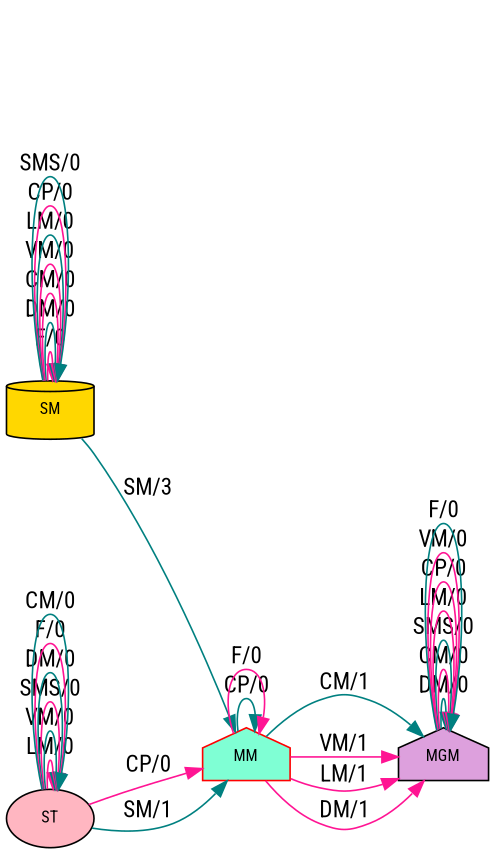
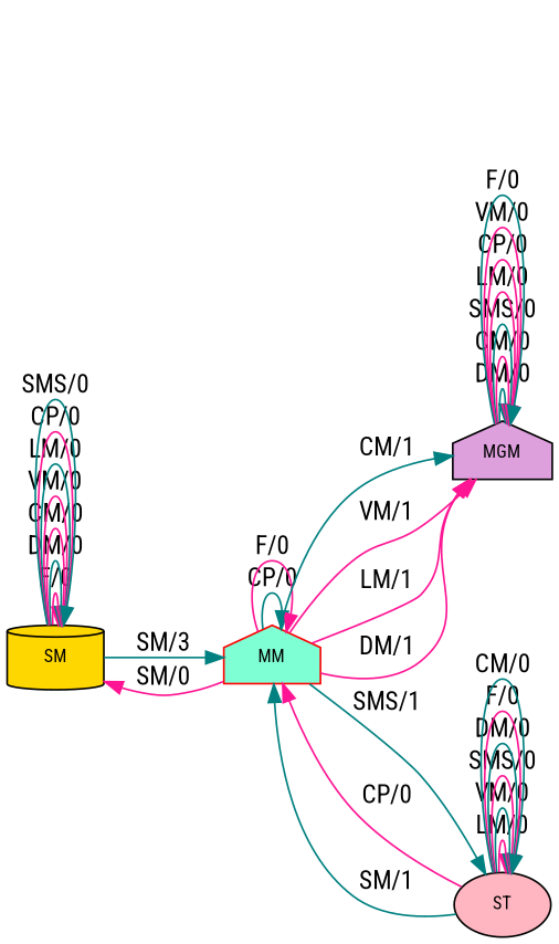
  digraph {
    fontname="Roboto Condensed"
    rankdir=LR
    node [color=black fontname="Roboto Condensed" fontsize=10 shape=house style=filled]
    edge [color=deeppink fontname="Roboto Condensed"]
    n1 [fillcolor=gold label=SM shape=cylinder]
    n2 [color=red fillcolor=aquamarine label=MM]
    n3 [fillcolor=plum label=MGM]
    n4 [fillcolor=lightpink label=ST shape=ellipse]
    n1 -> n1 [label="F/0"]
    n1 -> n1 [color=teal label="DM/0"]
    n1 -> n1 [label="CM/0"]
    n1 -> n1 [label="VM/0"]
    n1 -> n1 [color=teal label="LM/0"]
    n1 -> n1 [label="CP/0"]
    n1 -> n1 [color=teal label="SMS/0"]
    n1 -> n2 [color=teal label="SM/3"]
+   n2 -> n1 [label="SM/0"]
    n2 -> n2 [color=teal label="CP/0"]
    n2 -> n2 [label="F/0"]
    n2 -> n3 [color=teal label="CM/1"]
    n2 -> n3 [label="VM/1"]
    n2 -> n3 [label="LM/1"]
    n2 -> n3 [label="DM/1"]
+   n2 -> n4 [color=teal label="SMS/1"]
    n3 -> n3 [color=teal label="DM/0"]
    n3 -> n3 [label="CM/0"]
    n3 -> n3 [color=teal label="SMS/0"]
    n3 -> n3 [label="LM/0"]
    n3 -> n3 [label="CP/0"]
    n3 -> n3 [label="VM/0"]
    n3 -> n3 [color=teal label="F/0"]
    n4 -> n2 [label="CP/0"]
    n4 -> n2 [color=teal label="SM/1"]
    n4 -> n4 [label="LM/0"]
    n4 -> n4 [color=teal label="VM/0"]
    n4 -> n4 [label="SMS/0"]
    n4 -> n4 [color=teal label="DM/0"]
    n4 -> n4 [label="F/0"]
    n4 -> n4 [color=teal label="CM/0"]
  }
